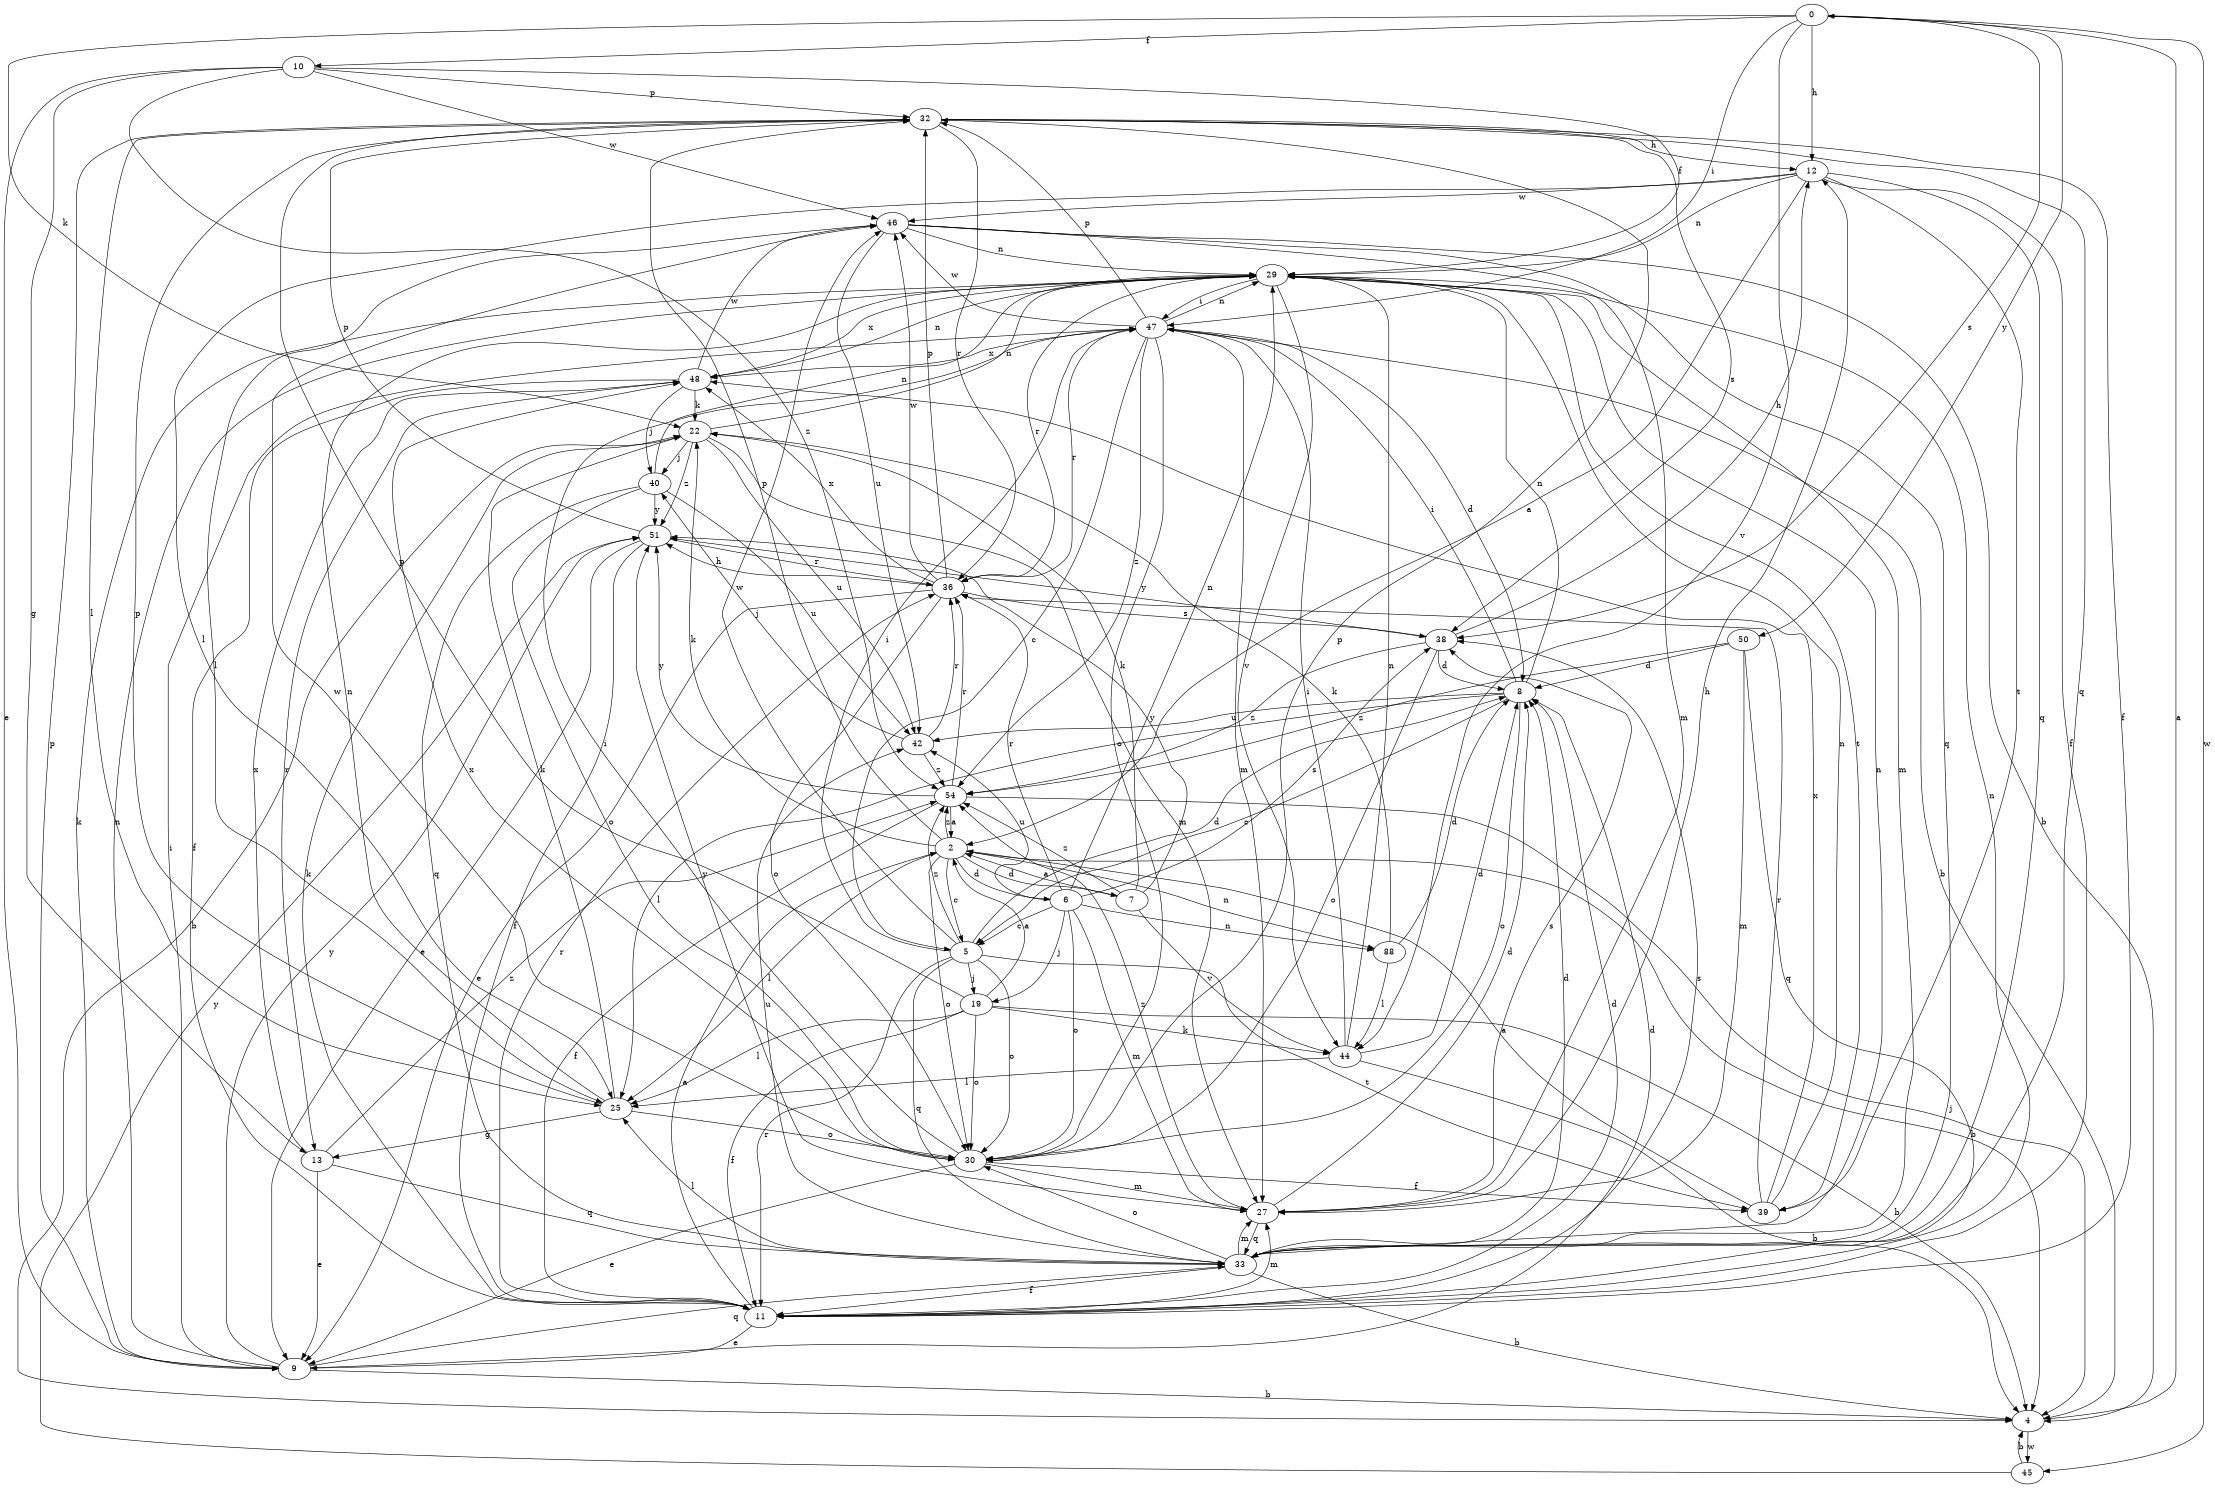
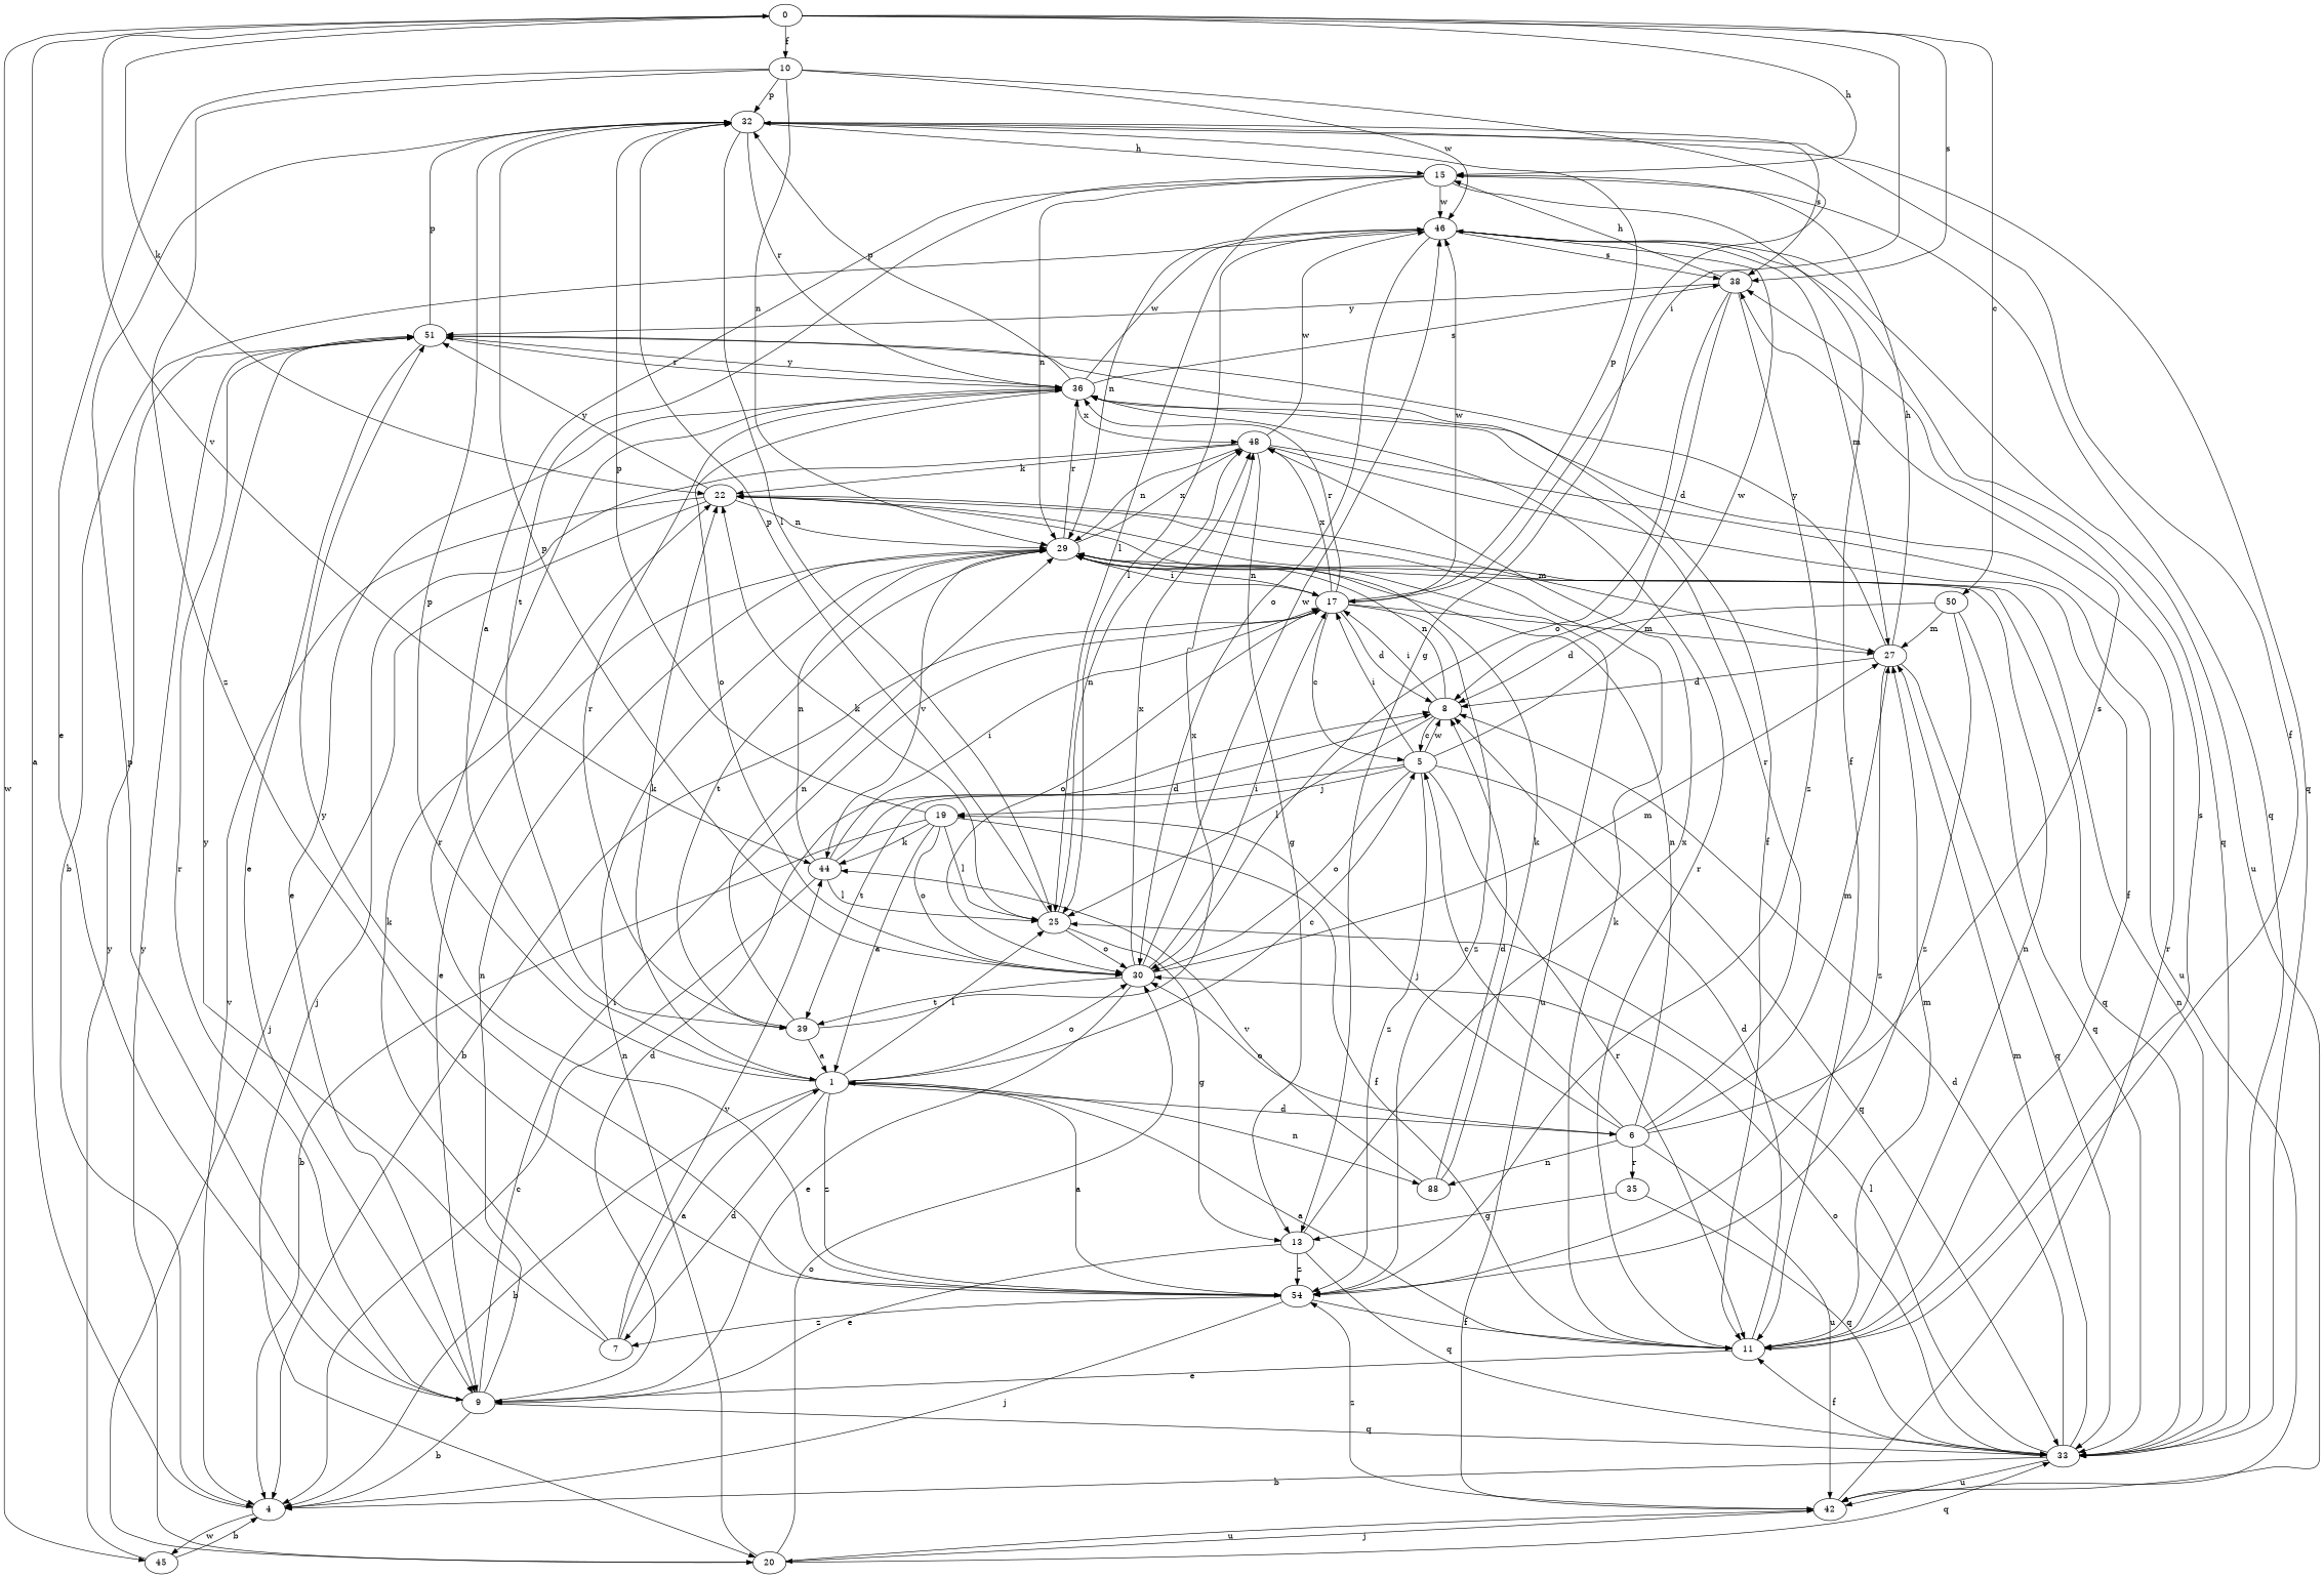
  strict digraph {
    0
    10
-   15 [label=12]
-   17 [label=47]
+   15
+   17
    22
    38
    44
    45
    50
    32
    54
    46
    29
    9
    13
-   1 [label=2]
+   1
    25
    11
    33
    39
    4
    5
    30
    8
    27
    36
    48
    42
    51
-   20 [label=40]
+   20
    6
    7
    n33 [label=88]
    19
+   35
    0 -> 10 [label=f]
    0 -> 15 [label=h]
    0 -> 17 [label=i]
    0 -> 22 [label=k]
    0 -> 38 [label=s]
    0 -> 44 [label=v]
    0 -> 45 [label=w]
-   0 -> 50 [label=y]
+   0 -> 50 [label=c]
    10 -> 32 [label=p]
    10 -> 54 [label=z]
    10 -> 46 [label=w]
-   10 -> 29 [label=f]
+   10 -> 29 [label=n]
    10 -> 9 [label=e]
    10 -> 13 [label=g]
    15 -> 46 [label=w]
    15 -> 29 [label=n]
    15 -> 1 [label=a]
    15 -> 25 [label=l]
    15 -> 11 [label=f]
    15 -> 33 [label=q]
    15 -> 39 [label=t]
    17 -> 32 [label=p]
    17 -> 54 [label=z]
    17 -> 46 [label=w]
    17 -> 29 [label=n]
    17 -> 4 [label=b]
    17 -> 5 [label=c]
    17 -> 30 [label=o]
    17 -> 8 [label=d]
    17 -> 27 [label=m]
    17 -> 36 [label=r]
    17 -> 48 [label=x]
    22 -> 29 [label=n]
-   22 -> 4 [label=b]
+   22 -> 4 [label=v]
    22 -> 27 [label=m]
    22 -> 42 [label=u]
-   22 -> 51 [label=z]
+   22 -> 51 [label=y]
    22 -> 20 [label=j]
    38 -> 15 [label=h]
    38 -> 54 [label=z]
    38 -> 30 [label=o]
    38 -> 8 [label=d]
    38 -> 51 [label=y]
    44 -> 17 [label=i]
    44 -> 29 [label=n]
    44 -> 25 [label=l]
-   44 -> 4 [label=b]
+   44 -> 4 [label=c]
    44 -> 8 [label=d]
    45 -> 4 [label=b]
    45 -> 51 [label=y]
    50 -> 54 [label=z]
-   50 -> 11 [label=q]
+   50 -> 33 [label=q]
    50 -> 8 [label=d]
    50 -> 27 [label=m]
    32 -> 15 [label=h]
    32 -> 38 [label=s]
    32 -> 25 [label=l]
    32 -> 11 [label=f]
    32 -> 33 [label=q]
    32 -> 36 [label=r]
    54 -> 1 [label=a]
    54 -> 11 [label=f]
    54 -> 4 [label=j]
    54 -> 36 [label=r]
    54 -> 51 [label=y]
-   27 -> 38 [label=s]
+   46 -> 38 [label=s]
    46 -> 29 [label=n]
    46 -> 25 [label=l]
    46 -> 33 [label=q]
    46 -> 4 [label=b]
-   8 -> 30 [label=o]
+   46 -> 30 [label=o]
    46 -> 27 [label=m]
    46 -> 42 [label=u]
    29 -> 17 [label=i]
    29 -> 44 [label=v]
-   29 -> 9 [label=k]
-   29 -> 33 [label=m]
+   29 -> 9 [label=e]
+   29 -> 33 [label=q]
    29 -> 39 [label=t]
    29 -> 36 [label=r]
    29 -> 48 [label=x]
    9 -> 17 [label=i]
-   32 -> 9 [label=p]
+   9 -> 32 [label=p]
    9 -> 29 [label=n]
    9 -> 33 [label=q]
    9 -> 4 [label=b]
    9 -> 8 [label=d]
-   9 -> 51 [label=y]
+   9 -> 51 [label=r]
    13 -> 54 [label=z]
    13 -> 9 [label=e]
    13 -> 33 [label=q]
    13 -> 48 [label=x]
    1 -> 22 [label=k]
    1 -> 32 [label=p]
    1 -> 54 [label=z]
    1 -> 25 [label=l]
    1 -> 4 [label=b]
    1 -> 5 [label=c]
    1 -> 30 [label=o]
    1 -> 6 [label=d]
    1 -> 7 [label=d]
    1 -> n33 [label=n]
    25 -> 22 [label=k]
    25 -> 32 [label=p]
-   25 -> 29 [label=n]
+   25 -> 48 [label=n]
    25 -> 13 [label=g]
    25 -> 30 [label=o]
    11 -> 22 [label=k]
    11 -> 38 [label=s]
    11 -> 29 [label=n]
    11 -> 9 [label=e]
    11 -> 1 [label=a]
    11 -> 8 [label=d]
    11 -> 27 [label=m]
    11 -> 36 [label=r]
    33 -> 29 [label=n]
    33 -> 25 [label=l]
    33 -> 11 [label=f]
    33 -> 4 [label=b]
    33 -> 30 [label=o]
    33 -> 8 [label=d]
    33 -> 27 [label=m]
    33 -> 42 [label=u]
    39 -> 29 [label=n]
    39 -> 1 [label=a]
    39 -> 36 [label=r]
    39 -> 48 [label=x]
    4 -> 0 [label=a]
    4 -> 45 [label=w]
    5 -> 17 [label=i]
    5 -> 54 [label=z]
    5 -> 46 [label=w]
    5 -> 11 [label=r]
    5 -> 33 [label=q]
    5 -> 39 [label=t]
    5 -> 30 [label=o]
-   5 -> 8 [label=d]
+   5 -> 8 [label=w]
    5 -> 19 [label=j]
    30 -> 17 [label=i]
    30 -> 32 [label=p]
    30 -> 46 [label=w]
    30 -> 9 [label=e]
-   30 -> 39 [label=f]
+   30 -> 39 [label=t]
    30 -> 27 [label=m]
    30 -> 48 [label=x]
    8 -> 17 [label=i]
    8 -> 29 [label=n]
    8 -> 25 [label=l]
    8 -> 5 [label=c]
    27 -> 15 [label=h]
    27 -> 54 [label=z]
    27 -> 33 [label=q]
    27 -> 8 [label=d]
    27 -> 51 [label=y]
    36 -> 38 [label=s]
    36 -> 32 [label=p]
    36 -> 46 [label=w]
    36 -> 9 [label=e]
    36 -> 30 [label=o]
    36 -> 48 [label=x]
-   36 -> 51 [label=h]
+   36 -> 51 [label=y]
    48 -> 22 [label=k]
    48 -> 46 [label=w]
    48 -> 29 [label=n]
-   48 -> 13 [label=r]
+   48 -> 13 [label=g]
    48 -> 11 [label=f]
-   8 -> 42 [label=u]
+   48 -> 42 [label=u]
    48 -> 20 [label=j]
    42 -> 54 [label=z]
    42 -> 36 [label=r]
    42 -> 20 [label=j]
    51 -> 32 [label=p]
    51 -> 9 [label=e]
    51 -> 11 [label=f]
    51 -> 36 [label=r]
    20 -> 29 [label=n]
    20 -> 33 [label=q]
    20 -> 30 [label=o]
    20 -> 42 [label=u]
    20 -> 51 [label=y]
    6 -> 38 [label=s]
    6 -> 29 [label=n]
    6 -> 5 [label=c]
    6 -> 30 [label=o]
    6 -> 27 [label=m]
    6 -> 36 [label=r]
    6 -> 42 [label=u]
    6 -> n33 [label=n]
    6 -> 19 [label=j]
+   6 -> 35 [label=r]
    7 -> 22 [label=k]
    7 -> 44 [label=v]
-   7 -> 54 [label=z]
+   54 -> 7 [label=z]
    7 -> 1 [label=a]
    7 -> 51 [label=y]
    n33 -> 22 [label=k]
-   n33 -> 44 [label=l]
+   n33 -> 44 [label=v]
    n33 -> 8 [label=d]
    19 -> 44 [label=k]
    19 -> 32 [label=p]
    19 -> 1 [label=a]
    19 -> 25 [label=l]
    19 -> 11 [label=f]
    19 -> 4 [label=b]
    19 -> 30 [label=o]
+   35 -> 13 [label=g]
+   35 -> 33 [label=q]
  }
